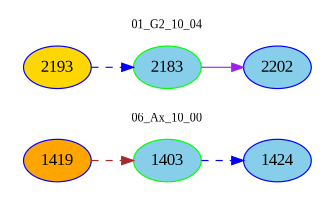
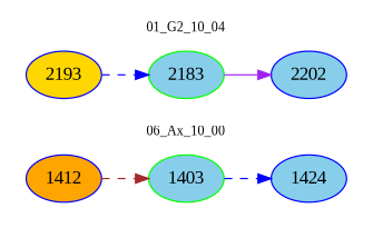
  digraph {
    fontname="Liberation Serif"
    rankdir=LR
    node [color=blue fillcolor=skyblue fontname="Liberation Serif" style=filled]
    edge [color=blue fontname="Liberation Serif" style=dashed]
-   n1 [fillcolor=orange label=1419]
+   n1 [fillcolor=orange label=1412]
    n2 [color=green label=1403]
    n3 [label=1424]
    n4 [fillcolor=gold label=2193]
    n5 [color=green label=2183]
    n6 [label=2202]
    subgraph cluster_1 {
      color=white
      fontsize=10
      label="06_Ax_10_00"
      n1
      n2
      n3
    }
    subgraph cluster_2 {
      color=white
      fontsize=10
      label="01_G2_10_04"
      n4
      n5
      n6
    }
    n1 -> n2 [color=brown]
    n2 -> n3
    n4 -> n5
    n5 -> n6 [color=purple style=solid]
  }
